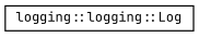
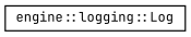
  digraph {
    rankdir=LR
    fontname="JetBrains Mono"
-   n1 [color=black fillcolor=white fontname="JetBrains Mono" fontsize=10 height=0.2 label="logging::logging::Log" shape=record style=filled width=0.4]
+   n1 [color=black fillcolor=white fontname="JetBrains Mono" fontsize=10 height=0.2 label="engine::logging::Log" shape=record style=filled width=0.4]
  }
